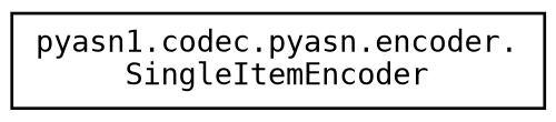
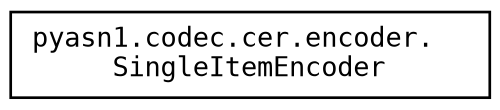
  digraph {
    rankdir=LR
    fontname="DejaVu Sans Mono"
-   n1 [color=black fillcolor=white fontname="DejaVu Sans Mono" fontsize=10 height=0.2 label="pyasn1.codec.pyasn.encoder.\lSingleItemEncoder" shape=record style=filled width=0.4]
+   n1 [color=black fillcolor=white fontname="DejaVu Sans Mono" fontsize=10 height=0.2 label="pyasn1.codec.cer.encoder.\lSingleItemEncoder" shape=record style=filled width=0.4]
  }
